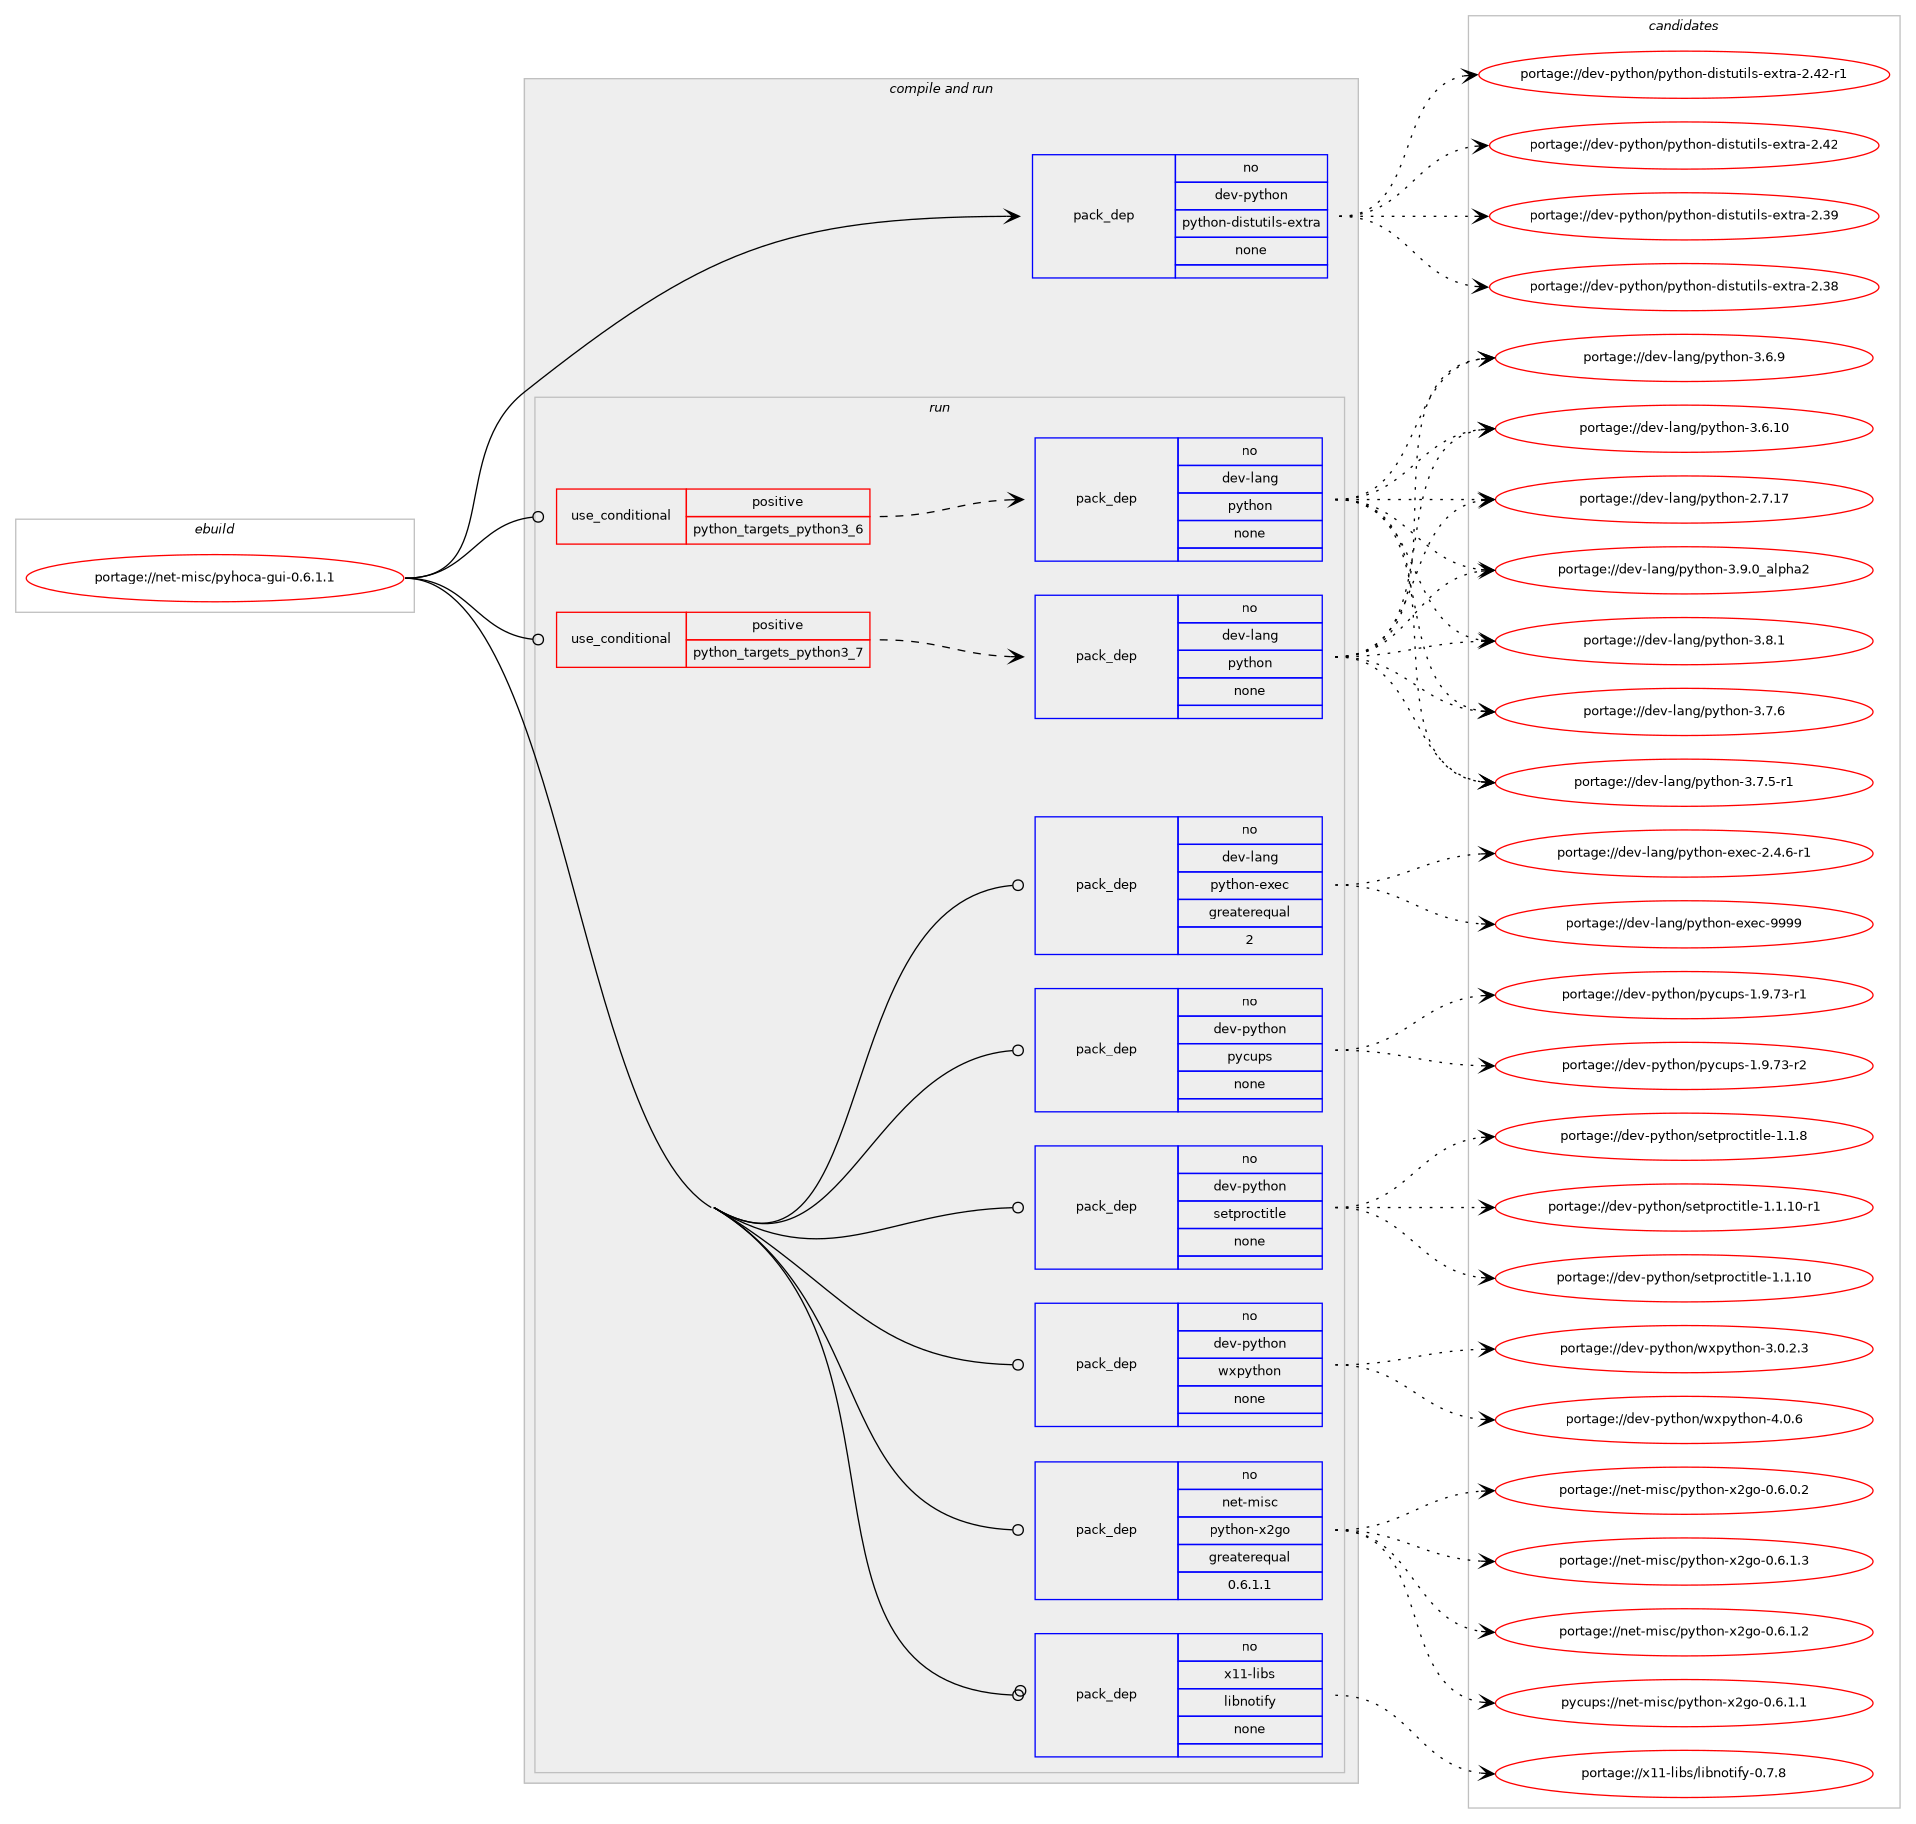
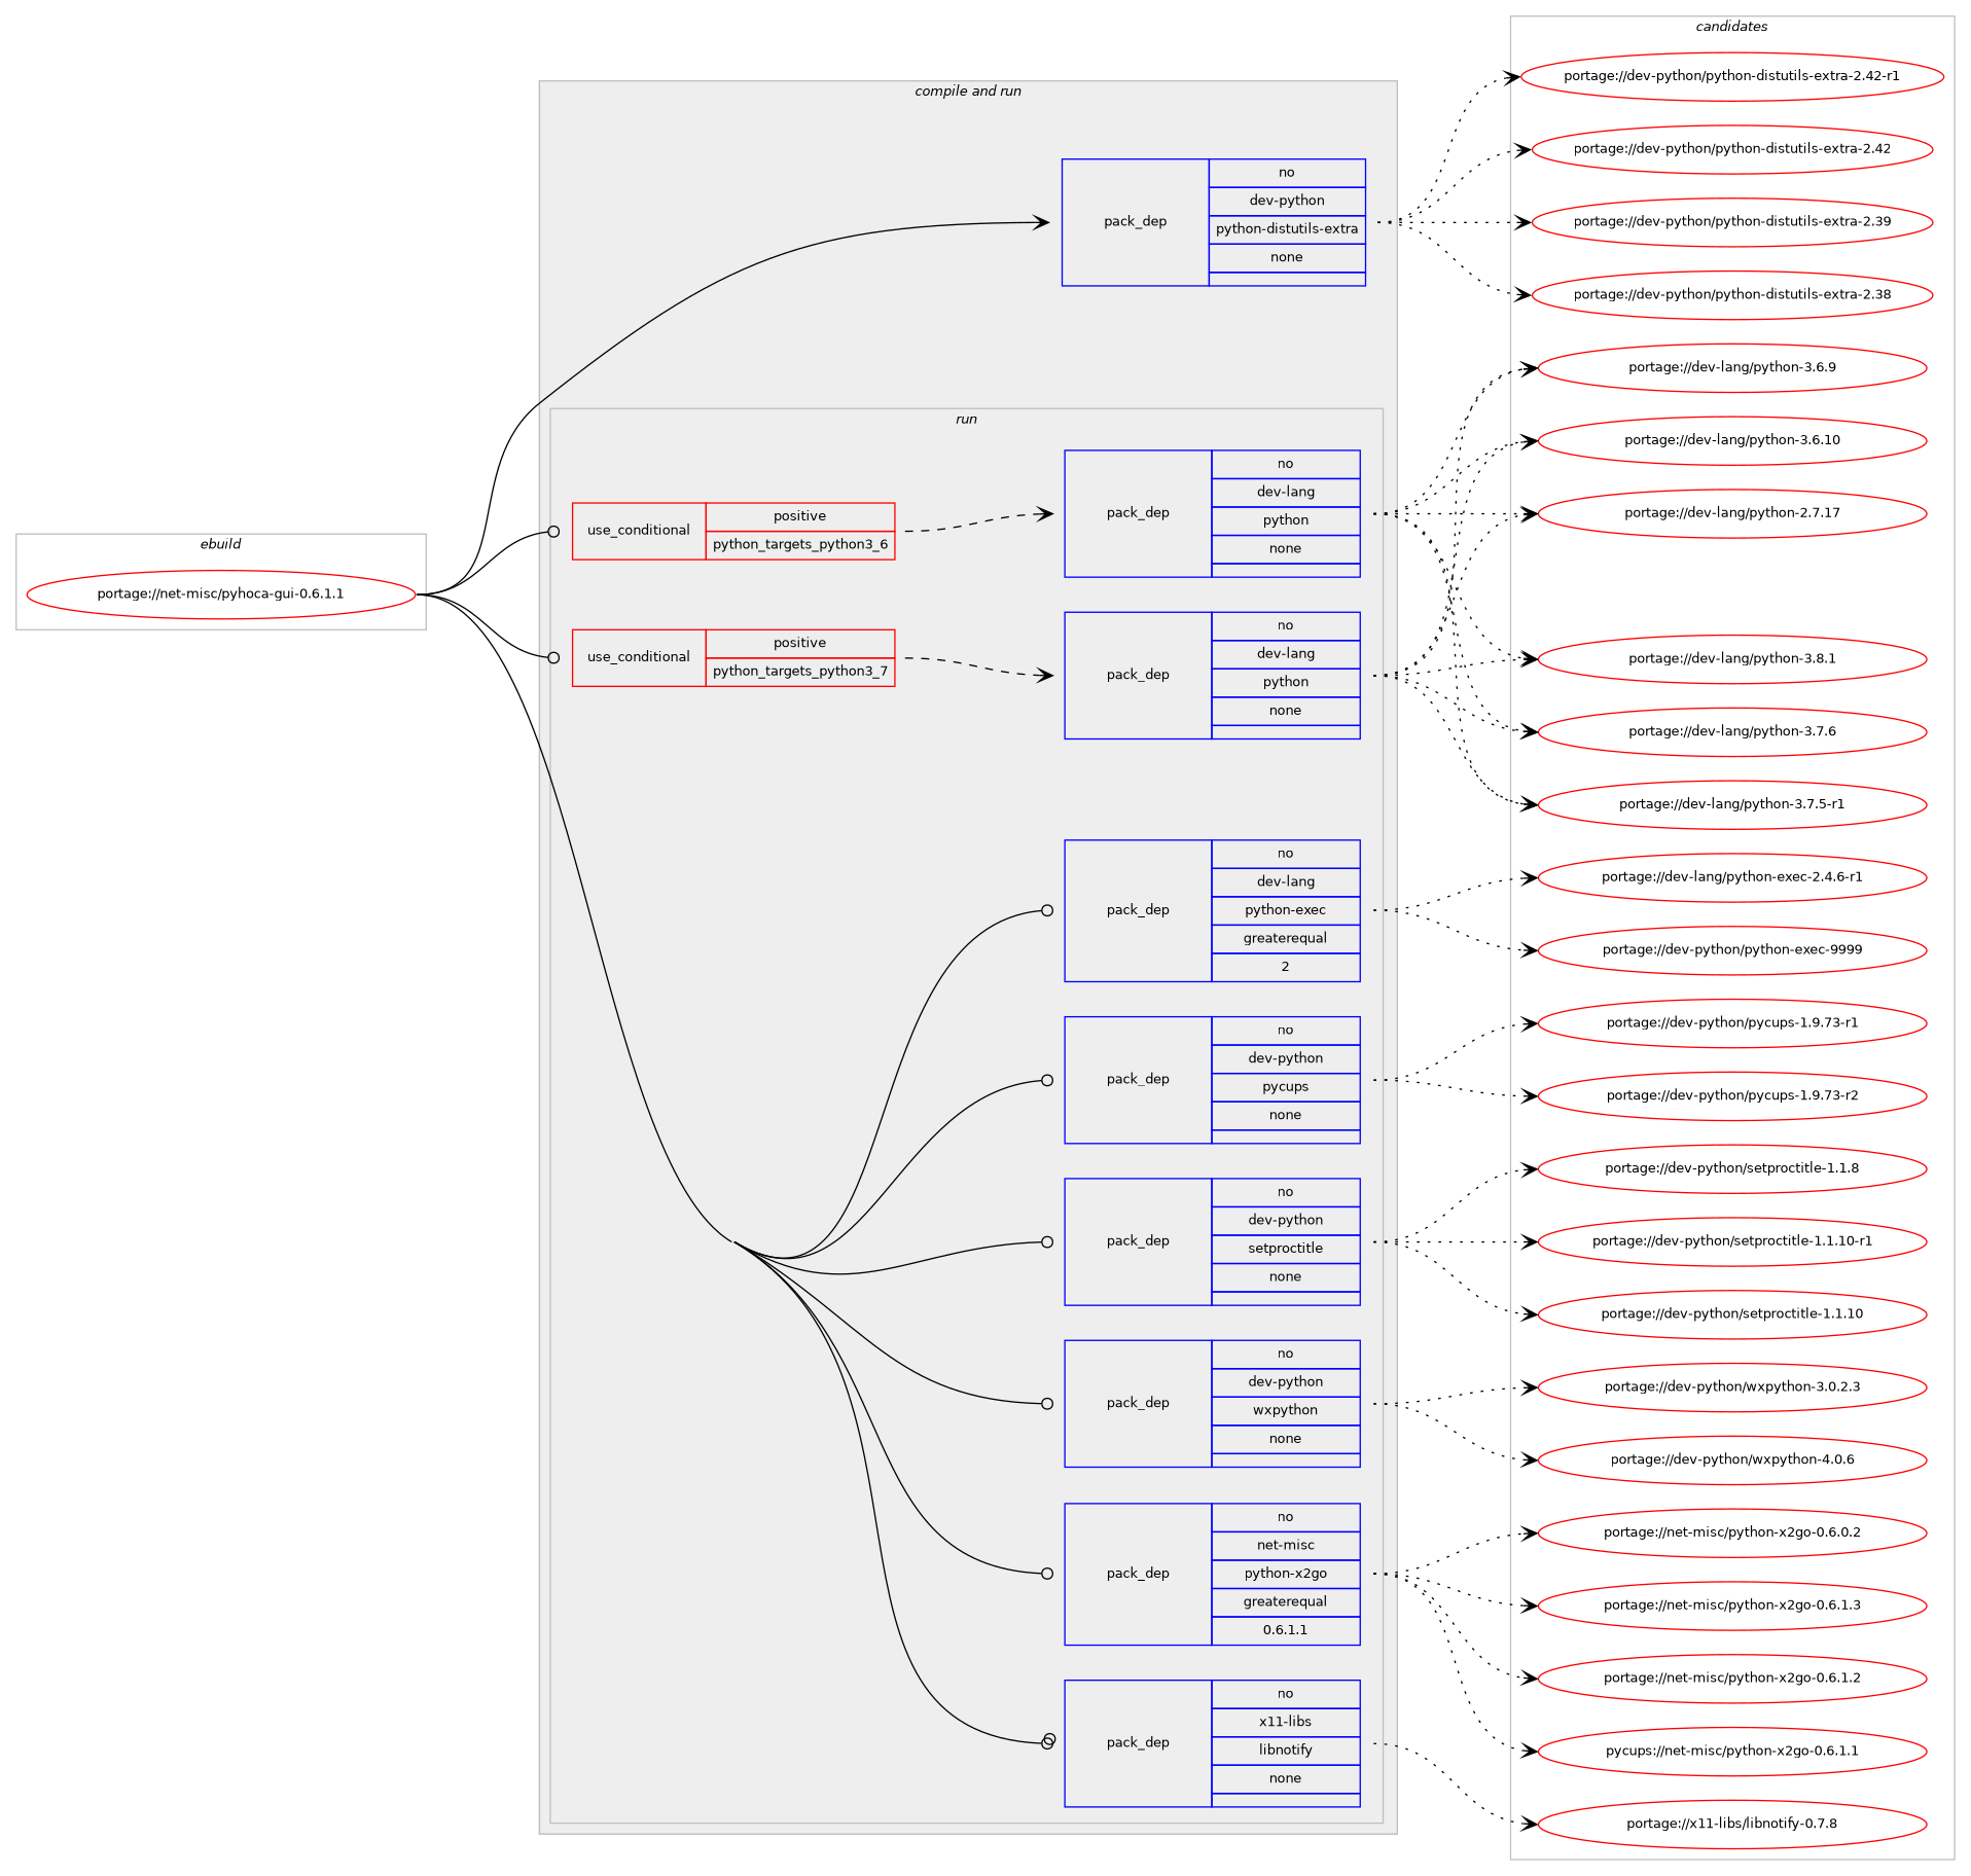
  digraph {
    compound=true
    concentrate=true
    fontname=Helvetica
    fontsize=10
    newrank=true
    rankdir=LR
    ranksep=1.5
    node [color=red fontname=Helvetica fontsize=10]
    edge [arrowhead=vee headport=w style=dotted tailport=e weight=100]
    n1 [label="portage://net-misc/pyhoca-gui-0.6.1.1" width=4]
    n2 [color=blue label=<<TABLE BORDER="0" CELLBORDER="1" CELLSPACING="0" CELLPADDING="4" WIDTH="220"><TR><TD ROWSPAN="6" CELLPADDING="30">pack_dep</TD></TR><TR><TD WIDTH="110">no</TD></TR><TR><TD>dev-python</TD></TR><TR><TD>python-distutils-extra</TD></TR><TR><TD>none</TD></TR><TR><TD></TD></TR></TABLE>> shape=none]
    n3 [color=blue label=<<TABLE BORDER="0" CELLBORDER="1" CELLSPACING="0" CELLPADDING="4" WIDTH="220"><TR><TD ROWSPAN="6" CELLPADDING="30">pack_dep</TD></TR><TR><TD WIDTH="110">no</TD></TR><TR><TD>dev-lang</TD></TR><TR><TD>python</TD></TR><TR><TD>none</TD></TR><TR><TD></TD></TR></TABLE>> shape=none]
    n4 [label=<<TABLE BORDER="0" CELLBORDER="1" CELLSPACING="0" CELLPADDING="4"><TR><TD ROWSPAN="3" CELLPADDING="10">use_conditional</TD></TR><TR><TD>positive</TD></TR><TR><TD>python_targets_python3_6</TD></TR></TABLE>> shape=none]
    n5 [color=blue label=<<TABLE BORDER="0" CELLBORDER="1" CELLSPACING="0" CELLPADDING="4" WIDTH="220"><TR><TD ROWSPAN="6" CELLPADDING="30">pack_dep</TD></TR><TR><TD WIDTH="110">no</TD></TR><TR><TD>dev-lang</TD></TR><TR><TD>python</TD></TR><TR><TD>none</TD></TR><TR><TD></TD></TR></TABLE>> shape=none]
    n6 [label=<<TABLE BORDER="0" CELLBORDER="1" CELLSPACING="0" CELLPADDING="4"><TR><TD ROWSPAN="3" CELLPADDING="10">use_conditional</TD></TR><TR><TD>positive</TD></TR><TR><TD>python_targets_python3_7</TD></TR></TABLE>> shape=none]
    n7 [color=blue label=<<TABLE BORDER="0" CELLBORDER="1" CELLSPACING="0" CELLPADDING="4" WIDTH="220"><TR><TD ROWSPAN="6" CELLPADDING="30">pack_dep</TD></TR><TR><TD WIDTH="110">no</TD></TR><TR><TD>dev-lang</TD></TR><TR><TD>python-exec</TD></TR><TR><TD>greaterequal</TD></TR><TR><TD>2</TD></TR></TABLE>> shape=none]
    n8 [color=blue label=<<TABLE BORDER="0" CELLBORDER="1" CELLSPACING="0" CELLPADDING="4" WIDTH="220"><TR><TD ROWSPAN="6" CELLPADDING="30">pack_dep</TD></TR><TR><TD WIDTH="110">no</TD></TR><TR><TD>dev-python</TD></TR><TR><TD>pycups</TD></TR><TR><TD>none</TD></TR><TR><TD></TD></TR></TABLE>> shape=none]
    n9 [color=blue label=<<TABLE BORDER="0" CELLBORDER="1" CELLSPACING="0" CELLPADDING="4" WIDTH="220"><TR><TD ROWSPAN="6" CELLPADDING="30">pack_dep</TD></TR><TR><TD WIDTH="110">no</TD></TR><TR><TD>dev-python</TD></TR><TR><TD>setproctitle</TD></TR><TR><TD>none</TD></TR><TR><TD></TD></TR></TABLE>> shape=none]
    n10 [color=blue label=<<TABLE BORDER="0" CELLBORDER="1" CELLSPACING="0" CELLPADDING="4" WIDTH="220"><TR><TD ROWSPAN="6" CELLPADDING="30">pack_dep</TD></TR><TR><TD WIDTH="110">no</TD></TR><TR><TD>dev-python</TD></TR><TR><TD>wxpython</TD></TR><TR><TD>none</TD></TR><TR><TD></TD></TR></TABLE>> shape=none]
    n11 [color=blue label=<<TABLE BORDER="0" CELLBORDER="1" CELLSPACING="0" CELLPADDING="4" WIDTH="220"><TR><TD ROWSPAN="6" CELLPADDING="30">pack_dep</TD></TR><TR><TD WIDTH="110">no</TD></TR><TR><TD>net-misc</TD></TR><TR><TD>python-x2go</TD></TR><TR><TD>greaterequal</TD></TR><TR><TD>0.6.1.1</TD></TR></TABLE>> shape=none]
    n12 [color=blue label=<<TABLE BORDER="0" CELLBORDER="1" CELLSPACING="0" CELLPADDING="4" WIDTH="220"><TR><TD ROWSPAN="6" CELLPADDING="30">pack_dep</TD></TR><TR><TD WIDTH="110">no</TD></TR><TR><TD>x11-libs</TD></TR><TR><TD>libnotify</TD></TR><TR><TD>none</TD></TR><TR><TD></TD></TR></TABLE>> shape=none]
    n13 [label="portage://dev-python/python-distutils-extra-2.42-r1" width=4]
    n14 [label="portage://dev-python/python-distutils-extra-2.42" width=4]
    n15 [label="portage://dev-python/python-distutils-extra-2.39" width=4]
    n16 [label="portage://dev-python/python-distutils-extra-2.38" width=4]
-   n17 [label="portage://dev-lang/python-3.9.0_alpha2" width=4]
    n18 [label="portage://dev-lang/python-3.8.1" width=4]
    n19 [label="portage://dev-lang/python-3.7.6" width=4]
    n20 [label="portage://dev-lang/python-3.7.5-r1" width=4]
    n21 [label="portage://dev-lang/python-3.6.9" width=4]
    n22 [label="portage://dev-lang/python-3.6.10" width=4]
    n23 [label="portage://dev-lang/python-2.7.17" width=4]
-   n24 [label="portage://dev-lang/python-exec-9999" width=4]
+   n24 [label="portage://dev-python/python-exec-9999" width=4]
    n25 [label="portage://dev-lang/python-exec-2.4.6-r1" width=4]
    n26 [label="portage://dev-python/pycups-1.9.73-r2" width=4]
    n27 [label="portage://dev-python/pycups-1.9.73-r1" width=4]
    n28 [label="portage://dev-python/setproctitle-1.1.8" width=4]
    n29 [label="portage://dev-python/setproctitle-1.1.10-r1" width=4]
    n30 [label="portage://dev-python/setproctitle-1.1.10" width=4]
    n31 [label="portage://dev-python/wxpython-4.0.6" width=4]
    n32 [label="portage://dev-python/wxpython-3.0.2.3" width=4]
    n33 [label="portage://net-misc/python-x2go-0.6.1.3" width=4]
    n34 [label="portage://net-misc/python-x2go-0.6.1.2" width=4]
    n35 [label="pycups://net-misc/python-x2go-0.6.1.1" width=4]
    n36 [label="portage://net-misc/python-x2go-0.6.0.2" width=4]
    n37 [label="portage://x11-libs/libnotify-0.7.8" width=4]
    subgraph cluster_1 {
      color=gray
      label=<<i>ebuild</i>>
      rank=same
      n1
    }
    subgraph cluster_2 {
      color=gray
      label=<<i>dependencies</i>>
      subgraph cluster_3 {
        color=gray
        fillcolor="#eeeeee"
        label=<<i>compile</i>>
        style=filled
        subgraph sub_4 {
          color=gray
          fillcolor="#eeeeee"
          label=<<i>compile</i>>
          style=filled
          n2
        }
      }
      subgraph cluster_5 {
        color=gray
        fillcolor="#eeeeee"
        label=<<i>compile and run</i>>
        style=filled
      }
      subgraph cluster_6 {
        color=gray
        fillcolor="#eeeeee"
        label=<<i>run</i>>
        style=filled
        subgraph sub_7 {
          color=gray
          fillcolor="#eeeeee"
          label=<<i>run</i>>
          style=filled
          n4
          subgraph sub_8 {
            color=gray
            fillcolor="#eeeeee"
            label=<<i>run</i>>
            style=filled
            n3
          }
        }
        subgraph sub_9 {
          color=gray
          fillcolor="#eeeeee"
          label=<<i>run</i>>
          style=filled
          n6
          subgraph sub_10 {
            color=gray
            fillcolor="#eeeeee"
            label=<<i>run</i>>
            style=filled
            n5
          }
        }
        subgraph sub_11 {
          color=gray
          fillcolor="#eeeeee"
          label=<<i>run</i>>
          style=filled
          n7
        }
        subgraph sub_12 {
          color=gray
          fillcolor="#eeeeee"
          label=<<i>run</i>>
          style=filled
          n8
        }
        subgraph sub_13 {
          color=gray
          fillcolor="#eeeeee"
          label=<<i>run</i>>
          style=filled
          n9
        }
        subgraph sub_14 {
          color=gray
          fillcolor="#eeeeee"
          label=<<i>run</i>>
          style=filled
          n10
        }
        subgraph sub_15 {
          color=gray
          fillcolor="#eeeeee"
          label=<<i>run</i>>
          style=filled
          n11
        }
        subgraph sub_16 {
          color=gray
          fillcolor="#eeeeee"
          label=<<i>run</i>>
          style=filled
          n12
        }
      }
    }
    subgraph cluster_17 {
      color=gray
      label=<<i>candidates</i>>
      rank=same
      subgraph sub_18 {
        color=black
        label=<<i>candidates</i>>
        nodesep=1
        rank=same
        n13
        n14
        n15
        n16
      }
      subgraph sub_19 {
        color=black
        label=<<i>candidates</i>>
        nodesep=1
        rank=same
-       n17
        n18
        n19
        n20
        n21
        n22
        n23
      }
      subgraph sub_20 {
        color=black
        label=<<i>candidates</i>>
        nodesep=1
        rank=same
-       n17
        n18
        n19
        n20
        n21
        n22
        n23
      }
      subgraph sub_21 {
        color=black
        label=<<i>candidates</i>>
        nodesep=1
        rank=same
        n24
        n25
      }
      subgraph sub_22 {
        color=black
        label=<<i>candidates</i>>
        nodesep=1
        rank=same
        n26
        n27
      }
      subgraph sub_23 {
        color=black
        label=<<i>candidates</i>>
        nodesep=1
        rank=same
        n28
        n29
        n30
      }
      subgraph sub_24 {
        color=black
        label=<<i>candidates</i>>
        nodesep=1
        rank=same
        n31
        n32
      }
      subgraph sub_25 {
        color=black
        label=<<i>candidates</i>>
        nodesep=1
        rank=same
        n33
        n34
        n35
        n36
      }
      subgraph sub_26 {
        color=black
        label=<<i>candidates</i>>
        nodesep=1
        rank=same
        n37
      }
    }
    n1 -> n2 [style=solid weight=20]
    n1 -> n4 [arrowhead=odot style=solid weight=20]
    n1 -> n6 [arrowhead=odot style=solid weight=20]
    n1 -> n7 [arrowhead=odot style=solid weight=20]
    n1 -> n8 [arrowhead=odot style=solid weight=20]
    n1 -> n9 [arrowhead=odot style=solid weight=20]
    n1 -> n10 [arrowhead=odot style=solid weight=20]
    n1 -> n11 [arrowhead=odot style=solid weight=20]
    n1 -> n12 [arrowhead=odot style=solid weight=20]
    n2 -> n13
    n2 -> n14
    n2 -> n15
    n2 -> n16
-   n3 -> n17
    n3 -> n18
    n3 -> n19
    n3 -> n20
    n3 -> n21
    n3 -> n22
    n3 -> n23
    n4 -> n3 [style=dashed weight=20]
-   n5 -> n17
    n5 -> n18
    n5 -> n19
    n5 -> n20
    n5 -> n21
    n5 -> n22
    n5 -> n23
    n6 -> n5 [style=dashed weight=20]
    n7 -> n24
    n7 -> n25
    n8 -> n26
    n8 -> n27
    n9 -> n28
    n9 -> n29
    n9 -> n30
    n10 -> n31
    n10 -> n32
    n11 -> n33
    n11 -> n34
    n11 -> n35
    n11 -> n36
    n12 -> n37
  }
